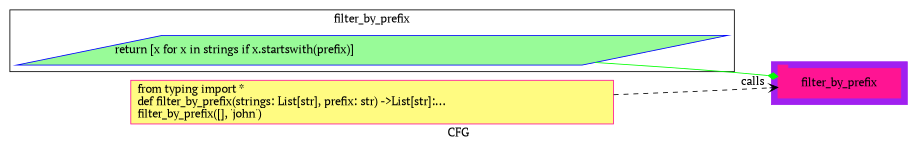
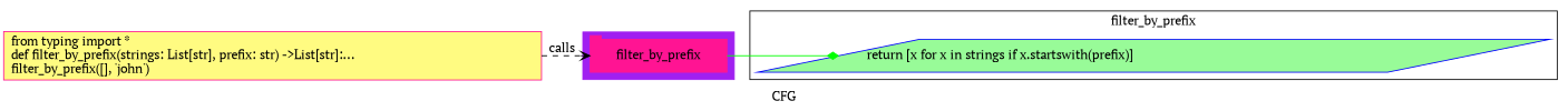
  digraph {
    compound=True
    fontname="PT Serif"
    label=CFG
    pack=False
    rankdir=LR
    ranksep=0.02
    node [color=deeppink fontname="PT Serif" style="filled,solid"]
    edge [fontname="PT Serif"]
    n1 [height=0.5 label=filter_by_prefix linenum="[5]" shape=tab style=filled width=2.0694]
    n2 [fillcolor="#98fb98" height=0.5 label="return [x for x in strings if x.startswith(prefix)]\l" linenum="[3]" shape=parallelogram width=11.568 color=blue]
    n3 [fillcolor="#FFFB81" height=0.73611 label="from typing import *\ldef filter_by_prefix(strings: List[str], prefix: str) ->List[str]:...\lfilter_by_prefix([], 'john')\l" linenum="[1]" shape=rectangle width=8.1389]
    subgraph cluster_1 {
      color=purple
      compound=true
      label=""
      shape=tab
      style=filled
      n1
    }
    subgraph cluster_2 {
      label=filter_by_prefix
      n2
    }
-   n2 -> n1 [color=green arrowhead=diamond]
+   n1 -> n2 [color=green arrowhead=diamond]
    n3 -> n1 [label=calls style=dashed arrowhead=vee]
  }
